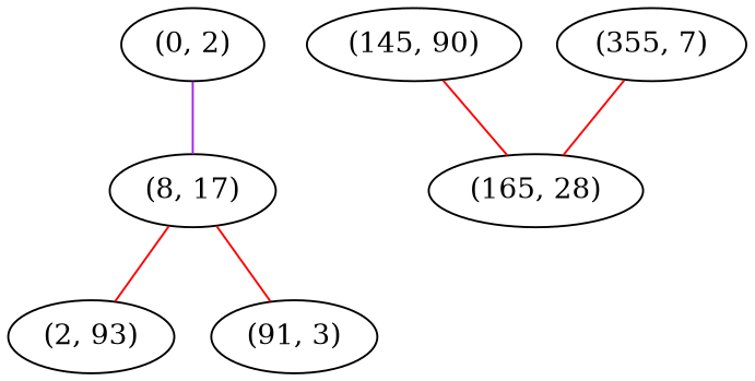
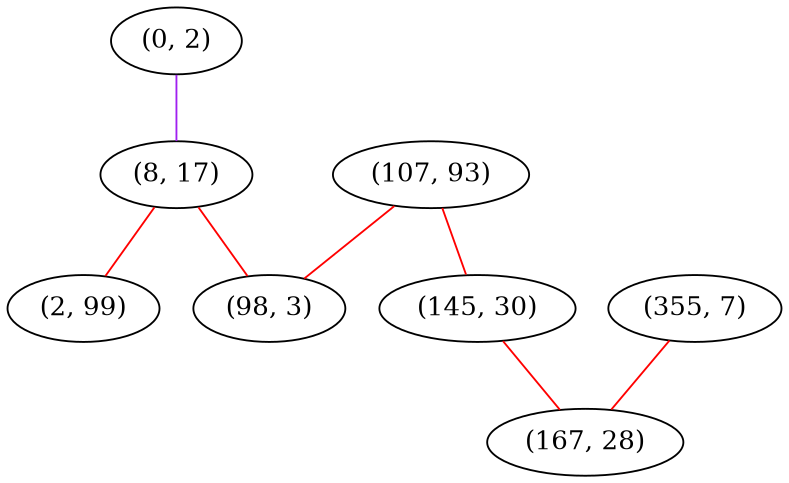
  graph {
    edge [color=red weight=1]
    n1 [label="(0, 2)"]
    n2 [label="(8, 17)"]
-   "(2, 99)" [label="(2, 93)"]
-   "(91, 3)"
-   "(145, 90)"
-   "(165, 28)"
+   "(2, 99)"
+   "(91, 3)" [label="(98, 3)"]
+   "(107, 93)"
+   "(145, 90)" [label="(145, 30)"]
+   "(165, 28)" [label="(167, 28)"]
    n8 [label="(355, 7)"]
    n1 -- n2 [color=purple weight=4]
    n2 -- "(2, 99)"
    n2 -- "(91, 3)"
+   "(107, 93)" -- "(91, 3)"
+   "(107, 93)" -- "(145, 90)"
    "(145, 90)" -- "(165, 28)"
    n8 -- "(165, 28)"
  }
